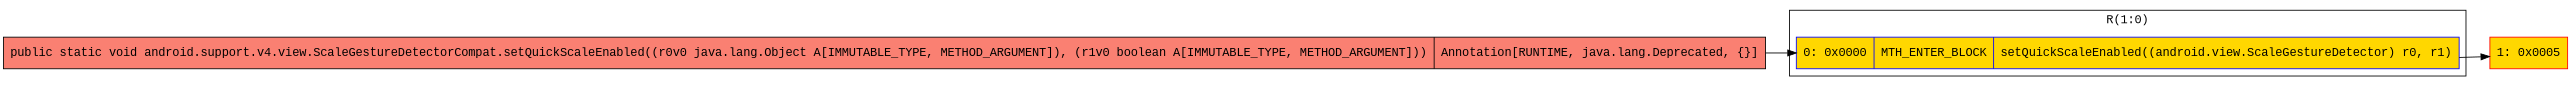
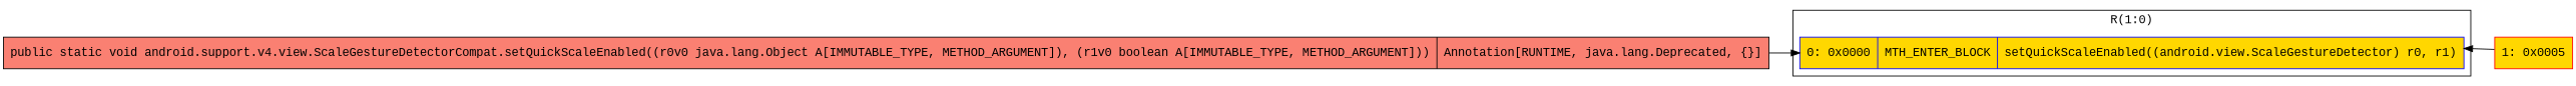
  digraph {
    rankdir=LR
    fontname="Liberation Mono"
    node [shape=record style=filled fillcolor=gold fontname="Liberation Mono"]
    edge [fontname="Liberation Mono"]
    n1 [color=blue label="{0\:\ 0x0000|MTH_ENTER_BLOCK\l|setQuickScaleEnabled((android.view.ScaleGestureDetector) r0, r1)\l}"]
    n2 [color=red label="{1\:\ 0x0005}"]
    n3 [label="{public static void android.support.v4.view.ScaleGestureDetectorCompat.setQuickScaleEnabled((r0v0 java.lang.Object A[IMMUTABLE_TYPE, METHOD_ARGUMENT]), (r1v0 boolean A[IMMUTABLE_TYPE, METHOD_ARGUMENT]))  | Annotation[RUNTIME, java.lang.Deprecated, \{\}]\l}" fillcolor=salmon]
    subgraph cluster_1 {
      label="R(1:0)"
      n1
    }
-   n1 -> n2
+   n2 -> n1
    n3 -> n1
  }
